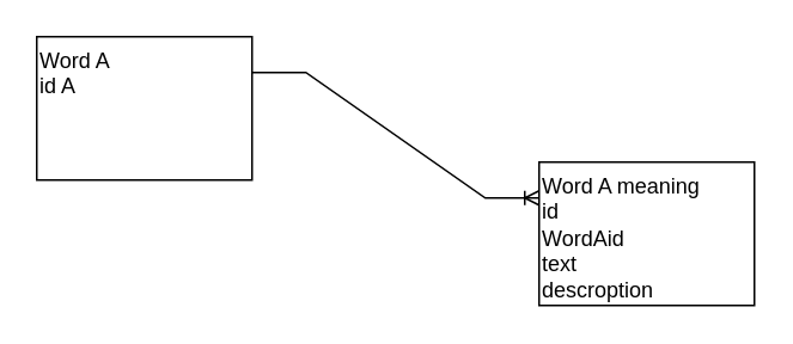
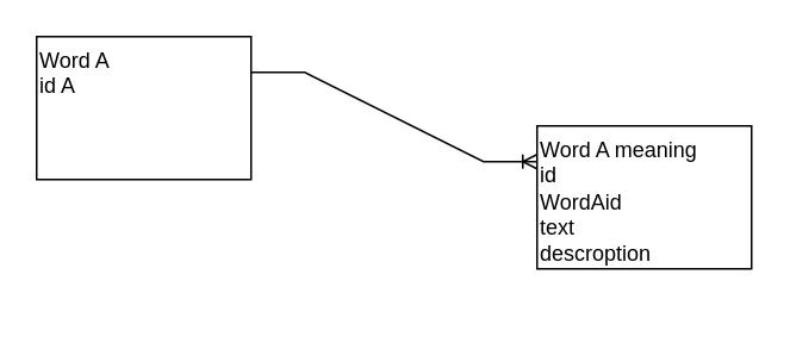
  <mxCell id="0" />
  <mxCell id="1" parent="0" />
  <mxCell id="2" value="Word A&lt;br&gt;id A" style="rounded=0;whiteSpace=wrap;html=1;align=left;verticalAlign=top;" parent="1" vertex="1"><mxGeometry x="20" y="20" width="120" height="80" as="geometry" /></mxCell>
- <mxCell id="3" value="Word A meaning&lt;br&gt;id&lt;br&gt;WordAid&lt;br&gt;text&lt;br&gt;descroption" style="rounded=0;whiteSpace=wrap;html=1;align=left;verticalAlign=top;" parent="1" vertex="1"><mxGeometry x="300" y="90" width="120" height="80" as="geometry" /></mxCell>
+ <mxCell id="3" value="Word A meaning&lt;br&gt;id&lt;br&gt;WordAid&lt;br&gt;text&lt;br&gt;descroption" style="rounded=0;whiteSpace=wrap;html=1;align=left;verticalAlign=top;" parent="1" vertex="1"><mxGeometry x="300" y="70" width="120" height="80" as="geometry" /></mxCell>
  <mxCell id="4" value="" style="edgeStyle=entityRelationEdgeStyle;fontSize=12;html=1;endArrow=ERoneToMany;rounded=0;exitX=1;exitY=0.25;exitDx=0;exitDy=0;entryX=0;entryY=0.25;entryDx=0;entryDy=0;" parent="1" source="2" target="3" edge="1"><mxGeometry width="100" height="100" relative="1" as="geometry"><mxPoint x="290" y="220" as="sourcePoint" /><mxPoint x="390" y="120" as="targetPoint" /></mxGeometry></mxCell>
